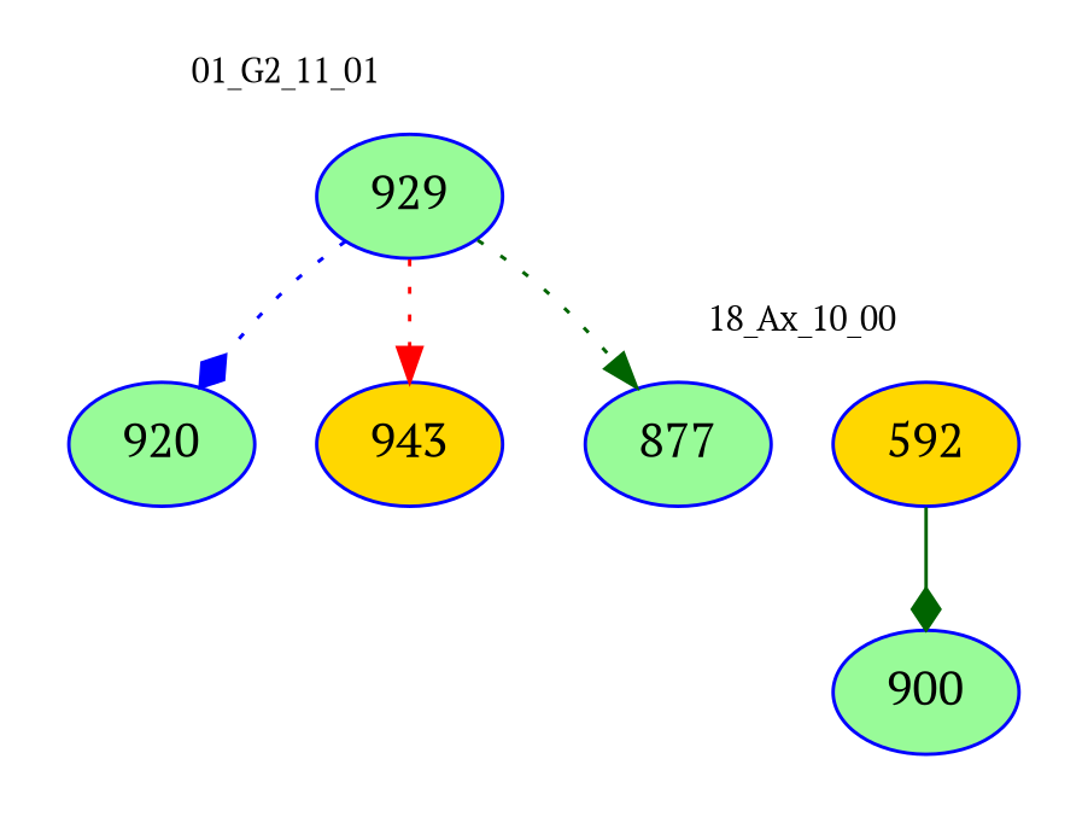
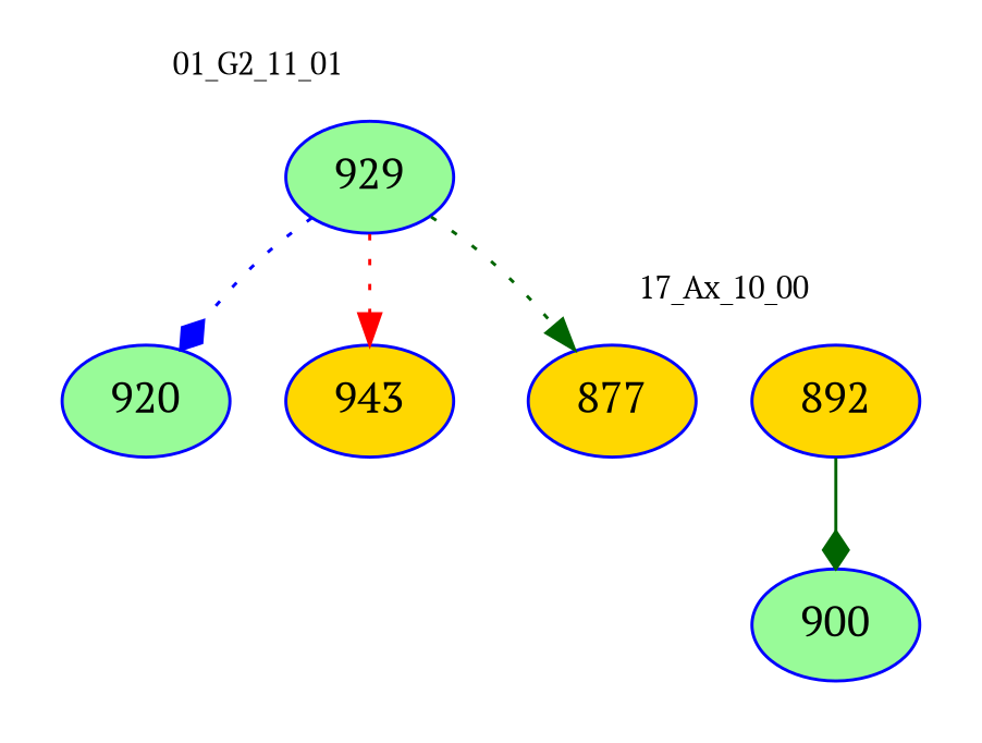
  digraph {
    fontname="PT Serif"
    node [color=blue fillcolor=palegreen fontname="PT Serif" style=filled]
    edge [arrowhead=diamond color=darkgreen fontname="PT Serif" style=dotted]
-   n1 [fillcolor=gold label=592]
-   n2 [label=877]
+   n1 [fillcolor=gold label=892]
+   n2 [fillcolor=gold label=877]
    n3 [label=900]
    n4 [label=929]
    n5 [label=920]
    n6 [fillcolor=gold label=943]
    subgraph cluster_1 {
      color=white
      fontsize=10
-     label="18_Ax_10_00"
+     label="17_Ax_10_00"
      n1
      n2
      n3
    }
    subgraph cluster_2 {
      color=white
      fontsize=10
      label="01_G2_11_01"
      n4
      n5
      n6
    }
    n1 -> n3 [style=solid]
    n4 -> n2 [arrowhead=normal]
    n4 -> n5 [color=blue]
    n4 -> n6 [arrowhead=normal color=red]
  }
